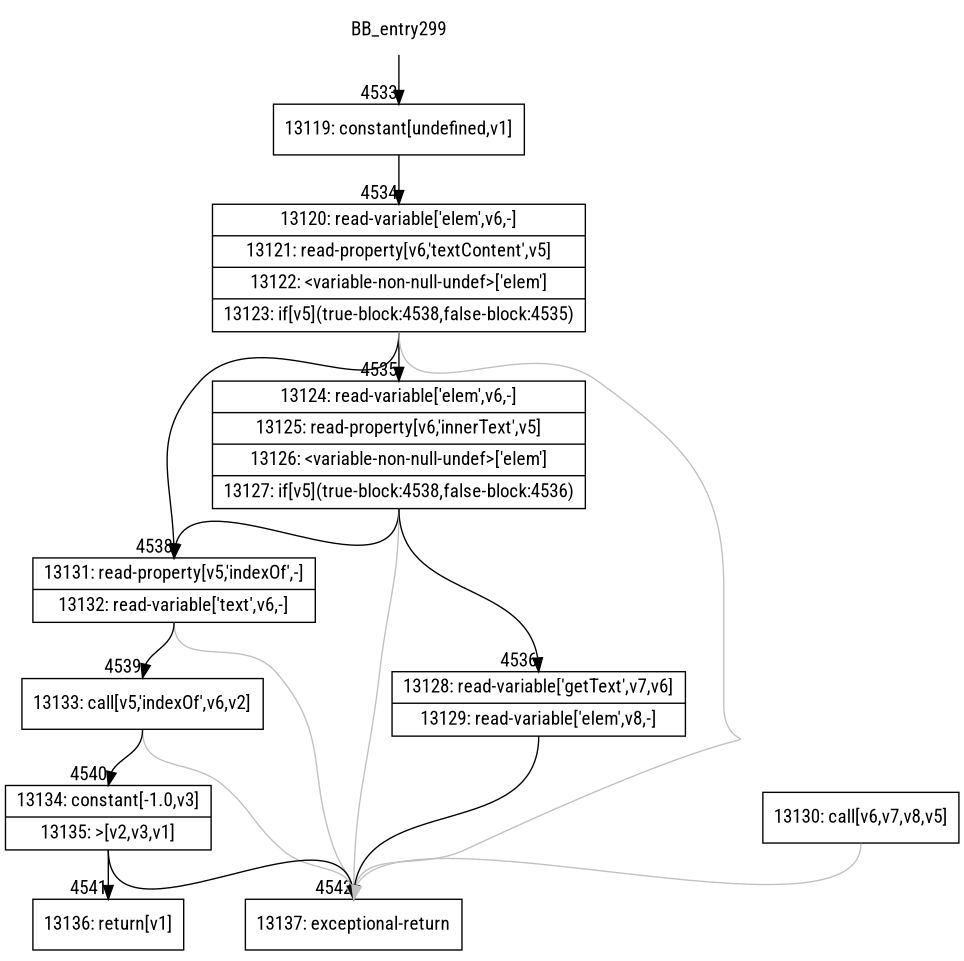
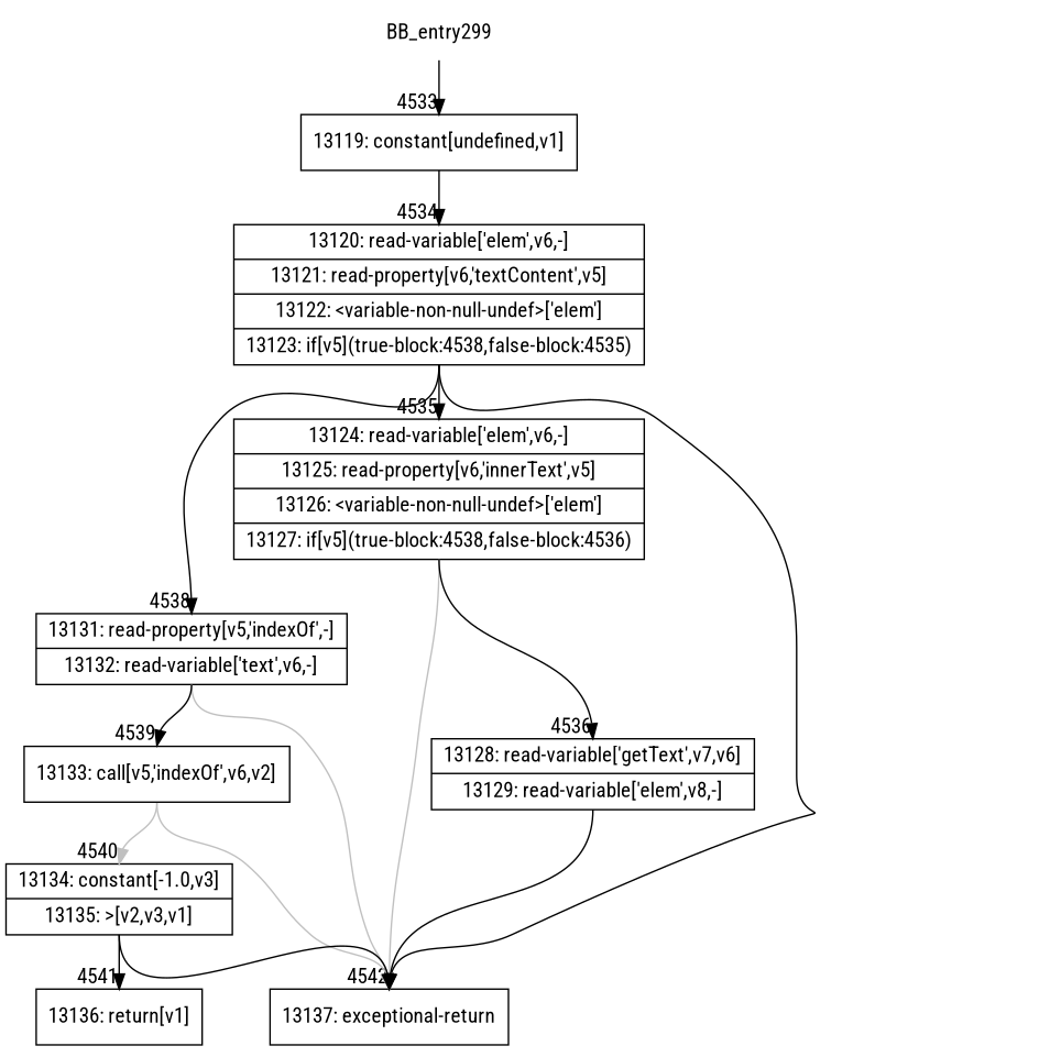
  digraph {
    fontname="Roboto Condensed"
    rankdir=TD
    node [fontname="Roboto Condensed" shape=record]
    edge [fontname="Roboto Condensed" headport=n tailport=s]
    n1 [label=BB_entry299 shape=none]
    n2 [label="{13119: constant[undefined,v1]}"]
    n3 [label="{13120: read-variable['elem',v6,-]|13121: read-property[v6,'textContent',v5]|13122: \<variable-non-null-undef\>['elem']|13123: if[v5](true-block:4538,false-block:4535)}"]
    n4 [label="{13131: read-property[v5,'indexOf',-]|13132: read-variable['text',v6,-]}"]
    n5 [label="{13124: read-variable['elem',v6,-]|13125: read-property[v6,'innerText',v5]|13126: \<variable-non-null-undef\>['elem']|13127: if[v5](true-block:4538,false-block:4536)}"]
    n6 [label="{13137: exceptional-return}"]
    n7 [label="{13133: call[v5,'indexOf',v6,v2]}"]
    n8 [label="{13128: read-variable['getText',v7,v6]|13129: read-variable['elem',v8,-]}"]
    n9 [label="{13134: constant[-1.0,v3]|13135: \>[v2,v3,v1]}"]
-   n10 [label="{13130: call[v6,v7,v8,v5]}"]
    n11 [label="{13136: return[v1]}"]
    n1 -> n2 [headlabel="    4533"]
    n2 -> n3 [headlabel="      4534"]
    n3 -> n4 [headlabel="      4538"]
    n3 -> n5 [headlabel="      4535"]
-   n3 -> n6 [color=gray headlabel="      4542"]
+   n3 -> n6 [color=black headlabel="      4542"]
    n4 -> n6 [color=gray]
    n4 -> n7 [headlabel="      4539"]
-   n5 -> n4
    n5 -> n6 [color=gray]
    n5 -> n8 [headlabel="      4536"]
    n7 -> n6 [color=gray]
-   n7 -> n9 [headlabel="      4540"]
+   n7 -> n9 [headlabel="      4540" color=gray]
    n8 -> n6 [color=black]
    n9 -> n6 [color=black]
    n9 -> n11 [headlabel="      4541"]
-   n10 -> n6 [color=gray]
  }
